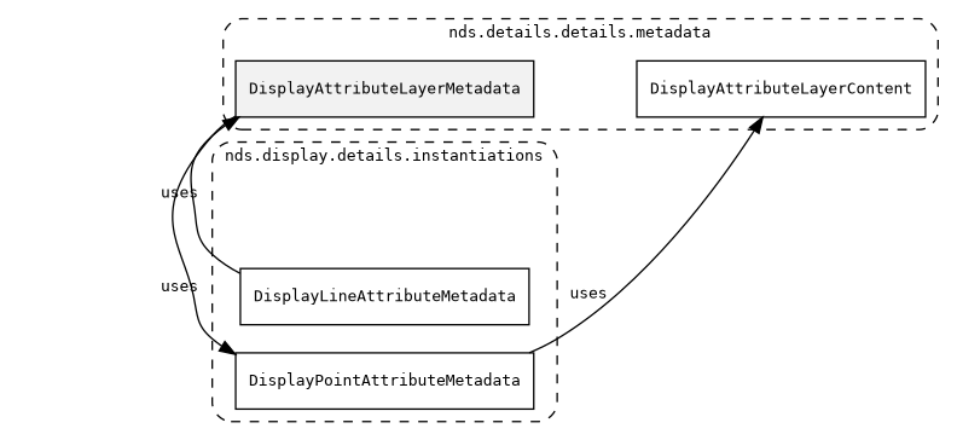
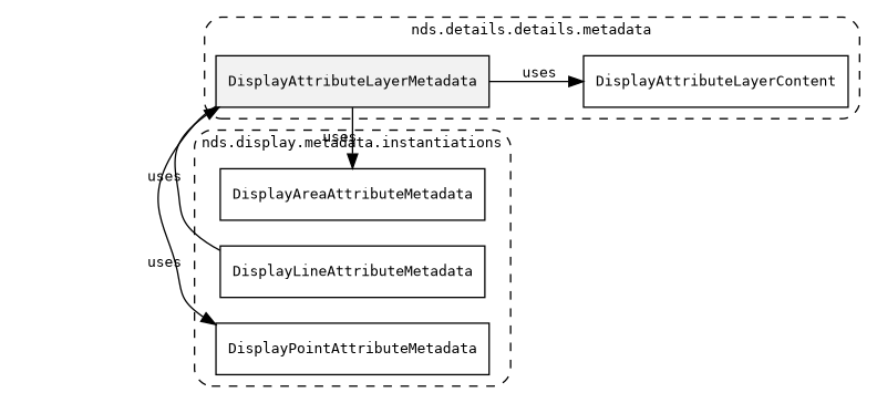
  digraph {
    fontname="DejaVu Sans Mono"
    fontsize=10
    rankdir=LR
    node [fontname="DejaVu Sans Mono" fontsize=10 shape=box]
    edge [fontname="DejaVu Sans Mono" fontsize=10]
    n1 [fillcolor="#0000000D" label=<<font face="monospace"><table align="center" border="0" cellspacing="0" cellpadding="0"><tr><td href="../../../content/packages/nds.display.details.metadata.html#Structure-DisplayAttributeLayerMetadata" title="Structure defined in nds.display.details.metadata">DisplayAttributeLayerMetadata</td></tr></table></font>> style=filled]
    n2 [label=<<font face="monospace"><table align="center" border="0" cellspacing="0" cellpadding="0"><tr><td href="../../../content/packages/nds.display.details.metadata.html#Bitmask-DisplayAttributeLayerContent" title="Bitmask defined in nds.display.details.metadata">DisplayAttributeLayerContent</td></tr></table></font>>]
+   n3 [label=<<font face="monospace"><table align="center" border="0" cellspacing="0" cellpadding="0"><tr><td href="../../../content/packages/nds.display.details.instantiations.html#InstantiateType-DisplayAreaAttributeMetadata" title="InstantiateType defined in nds.display.details.instantiations">DisplayAreaAttributeMetadata</td></tr></table></font>>]
    n4 [label=<<font face="monospace"><table align="center" border="0" cellspacing="0" cellpadding="0"><tr><td href="../../../content/packages/nds.display.details.instantiations.html#InstantiateType-DisplayLineAttributeMetadata" title="InstantiateType defined in nds.display.details.instantiations">DisplayLineAttributeMetadata</td></tr></table></font>>]
    n5 [label=<<font face="monospace"><table align="center" border="0" cellspacing="0" cellpadding="0"><tr><td href="../../../content/packages/nds.display.details.instantiations.html#InstantiateType-DisplayPointAttributeMetadata" title="InstantiateType defined in nds.display.details.instantiations">DisplayPointAttributeMetadata</td></tr></table></font>>]
    subgraph cluster_1 {
      label="nds.details.details.metadata"
      style="dashed, rounded"
      n1
      n2
    }
    subgraph cluster_2 {
-     label="nds.display.details.instantiations"
+     label="nds.display.metadata.instantiations"
      style="dashed, rounded"
+     n3
      n4
      n5
    }
-   n5 -> n2 [label=uses]
+   n1 -> n2 [label=uses]
+   n1 -> n3 [label=uses]
    n1 -> n5 [label=uses]
    n4 -> n1 [label=uses]
  }
